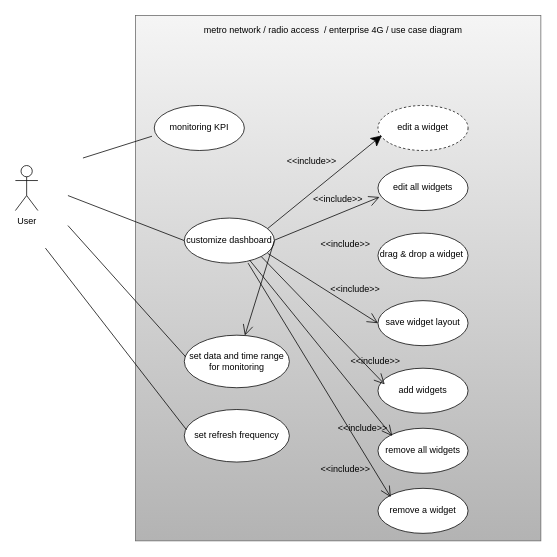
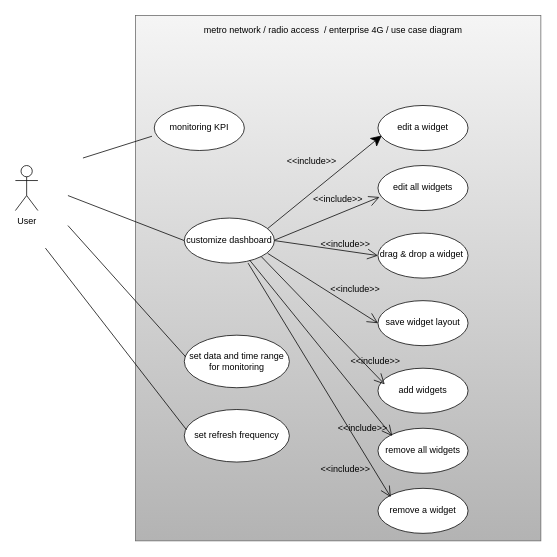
  <mxCell id="0" />
  <mxCell id="1" parent="0" />
  <mxCell id="2" value="" style="rounded=0;whiteSpace=wrap;html=1;fillColor=#f5f5f5;gradientColor=#b3b3b3;strokeColor=#666666;" parent="1" vertex="1"><mxGeometry x="180" y="20" width="540" height="700" as="geometry" /></mxCell>
  <mxCell id="3" value="User" style="shape=umlActor;verticalLabelPosition=bottom;verticalAlign=top;html=1;outlineConnect=0;" parent="1" vertex="1"><mxGeometry x="20" y="220" width="30" height="60" as="geometry" /></mxCell>
  <mxCell id="4" value="&lt;div&gt;&lt;span style=&quot;line-height: 3.8&quot;&gt;monitoring KPI&lt;/span&gt;&lt;/div&gt;" style="ellipse;whiteSpace=wrap;html=1;verticalAlign=top;align=center;" parent="1" vertex="1"><mxGeometry x="205" y="140" width="120" height="60" as="geometry" /></mxCell>
  <mxCell id="5" value="" style="endArrow=none;html=1;rounded=0;entryX=-0.025;entryY=0.683;entryDx=0;entryDy=0;entryPerimeter=0;" parent="1" target="4" edge="1"><mxGeometry width="50" height="50" relative="1" as="geometry"><mxPoint x="110" y="210" as="sourcePoint" /><mxPoint x="245" y="120" as="targetPoint" /></mxGeometry></mxCell>
- <mxCell id="6" value="&lt;div&gt;&lt;span style=&quot;line-height: 3.8&quot;&gt;edit a widget&lt;/span&gt;&lt;/div&gt;" style="ellipse;whiteSpace=wrap;html=1;verticalAlign=top;align=center;dashed=1;" parent="1" vertex="1"><mxGeometry x="503" y="140" width="120" height="60" as="geometry" /></mxCell>
+ <mxCell id="6" value="&lt;div&gt;&lt;span style=&quot;line-height: 3.8&quot;&gt;edit a widget&lt;/span&gt;&lt;/div&gt;" style="ellipse;whiteSpace=wrap;html=1;verticalAlign=top;align=center;" parent="1" vertex="1"><mxGeometry x="503" y="140" width="120" height="60" as="geometry" /></mxCell>
  <mxCell id="7" value="&lt;div&gt;&lt;span style=&quot;line-height: 3.8&quot;&gt;drag &amp;amp; drop a widget&amp;nbsp;&lt;/span&gt;&lt;/div&gt;" style="ellipse;whiteSpace=wrap;html=1;verticalAlign=top;align=center;" parent="1" vertex="1"><mxGeometry x="503" y="310" width="120" height="60" as="geometry" /></mxCell>
  <mxCell id="8" value="&lt;div&gt;&lt;span style=&quot;line-height: 3.8&quot;&gt;save widget layout&lt;/span&gt;&lt;/div&gt;" style="ellipse;whiteSpace=wrap;html=1;verticalAlign=top;align=center;" parent="1" vertex="1"><mxGeometry x="503" y="400" width="120" height="60" as="geometry" /></mxCell>
  <mxCell id="9" value="metro network / radio access&amp;nbsp; / enterprise 4G / use case diagram" style="text;html=1;resizable=0;autosize=1;align=center;verticalAlign=middle;points=[];fillColor=none;strokeColor=none;rounded=0;" parent="1" vertex="1"><mxGeometry x="263" y="30" width="360" height="20" as="geometry" /></mxCell>
  <mxCell id="10" value="&lt;div&gt;&lt;span style=&quot;line-height: 3.8&quot;&gt;add widgets&lt;/span&gt;&lt;/div&gt;" style="ellipse;whiteSpace=wrap;html=1;verticalAlign=top;align=center;" parent="1" vertex="1"><mxGeometry x="503" y="490" width="120" height="60" as="geometry" /></mxCell>
  <mxCell id="11" value="&lt;div&gt;&lt;span style=&quot;line-height: 3.8&quot;&gt;edit all widgets&lt;/span&gt;&lt;/div&gt;" style="ellipse;whiteSpace=wrap;html=1;verticalAlign=top;align=center;" parent="1" vertex="1"><mxGeometry x="503" y="220" width="120" height="60" as="geometry" /></mxCell>
  <mxCell id="12" value="&lt;div&gt;&lt;span style=&quot;line-height: 3.8&quot;&gt;remove all widgets&lt;/span&gt;&lt;/div&gt;" style="ellipse;whiteSpace=wrap;html=1;verticalAlign=top;align=center;" parent="1" vertex="1"><mxGeometry x="503" y="570" width="120" height="60" as="geometry" /></mxCell>
  <mxCell id="13" value="&lt;div&gt;&lt;span style=&quot;line-height: 1&quot;&gt;set data and time range for monitoring&lt;/span&gt;&lt;/div&gt;" style="ellipse;whiteSpace=wrap;html=1;verticalAlign=middle;align=center;" parent="1" vertex="1"><mxGeometry x="245" y="446" width="140" height="70" as="geometry" /></mxCell>
  <mxCell id="14" value="&lt;div&gt;&lt;span style=&quot;line-height: 1&quot;&gt;set refresh frequency&lt;/span&gt;&lt;/div&gt;" style="ellipse;whiteSpace=wrap;html=1;verticalAlign=middle;align=center;" parent="1" vertex="1"><mxGeometry x="245" y="545" width="140" height="70" as="geometry" /></mxCell>
  <mxCell id="15" value="customize dashboard" style="ellipse;whiteSpace=wrap;html=1;verticalAlign=middle;align=center;" parent="1" vertex="1"><mxGeometry x="245" y="290" width="120" height="60" as="geometry" /></mxCell>
  <mxCell id="16" value="" style="endArrow=none;html=1;rounded=0;entryX=0;entryY=0.5;entryDx=0;entryDy=0;" parent="1" target="15" edge="1"><mxGeometry width="50" height="50" relative="1" as="geometry"><mxPoint x="90" y="260" as="sourcePoint" /><mxPoint x="235" y="320" as="targetPoint" /></mxGeometry></mxCell>
  <mxCell id="17" value="" style="endArrow=none;html=1;rounded=0;entryX=0.014;entryY=0.414;entryDx=0;entryDy=0;entryPerimeter=0;" parent="1" target="13" edge="1"><mxGeometry width="50" height="50" relative="1" as="geometry"><mxPoint x="90" y="300" as="sourcePoint" /><mxPoint x="235" y="450" as="targetPoint" /></mxGeometry></mxCell>
  <mxCell id="18" value="" style="endArrow=none;html=1;rounded=0;entryX=0.021;entryY=0.386;entryDx=0;entryDy=0;entryPerimeter=0;" parent="1" target="14" edge="1"><mxGeometry width="50" height="50" relative="1" as="geometry"><mxPoint x="60" y="330" as="sourcePoint" /><mxPoint x="225" y="560" as="targetPoint" /></mxGeometry></mxCell>
  <mxCell id="19" value="" style="endArrow=classic;endFill=1;endSize=12;html=1;rounded=0;entryX=0.042;entryY=0.667;entryDx=0;entryDy=0;entryPerimeter=0;exitX=0.925;exitY=0.233;exitDx=0;exitDy=0;exitPerimeter=0;" parent="1" source="15" target="6" edge="1"><mxGeometry width="160" relative="1" as="geometry"><mxPoint x="214" y="230" as="sourcePoint" /><mxPoint x="374" y="230" as="targetPoint" /></mxGeometry></mxCell>
  <mxCell id="20" value="" style="endArrow=open;endFill=1;endSize=12;html=1;rounded=0;entryX=0.017;entryY=0.7;entryDx=0;entryDy=0;entryPerimeter=0;" parent="1" target="11" edge="1"><mxGeometry width="160" relative="1" as="geometry"><mxPoint x="365" y="319.5" as="sourcePoint" /><mxPoint x="525" y="319.5" as="targetPoint" /></mxGeometry></mxCell>
- <mxCell id="21" value="" style="endArrow=open;endFill=1;endSize=12;html=1;rounded=0;exitX=1;exitY=0.5;exitDx=0;exitDy=0;" parent="1" source="15" target="13" edge="1"><mxGeometry width="160" relative="1" as="geometry"><mxPoint x="375" y="329.5" as="sourcePoint" /><mxPoint x="515.04" y="272" as="targetPoint" /></mxGeometry></mxCell>
+ <mxCell id="21" value="" style="endArrow=open;endFill=1;endSize=12;html=1;rounded=0;entryX=0;entryY=0.5;entryDx=0;entryDy=0;exitX=1;exitY=0.5;exitDx=0;exitDy=0;" parent="1" source="15" target="7" edge="1"><mxGeometry width="160" relative="1" as="geometry"><mxPoint x="375" y="329.5" as="sourcePoint" /><mxPoint x="515.04" y="272" as="targetPoint" /></mxGeometry></mxCell>
  <mxCell id="22" value="" style="endArrow=open;endFill=1;endSize=12;html=1;rounded=0;entryX=0;entryY=0.5;entryDx=0;entryDy=0;exitX=0.925;exitY=0.783;exitDx=0;exitDy=0;exitPerimeter=0;" parent="1" source="15" edge="1"><mxGeometry width="160" relative="1" as="geometry"><mxPoint x="365" y="410" as="sourcePoint" /><mxPoint x="503" y="430" as="targetPoint" /></mxGeometry></mxCell>
  <mxCell id="23" value="" style="endArrow=open;endFill=1;endSize=12;html=1;rounded=0;entryX=0;entryY=0.5;entryDx=0;entryDy=0;exitX=1;exitY=1;exitDx=0;exitDy=0;" parent="1" source="15" edge="1"><mxGeometry width="160" relative="1" as="geometry"><mxPoint x="365" y="418.49" as="sourcePoint" /><mxPoint x="512" y="511.51" as="targetPoint" /></mxGeometry></mxCell>
  <mxCell id="24" value="" style="endArrow=open;endFill=1;endSize=12;html=1;rounded=0;entryX=0;entryY=0.5;entryDx=0;entryDy=0;exitX=0.725;exitY=0.933;exitDx=0;exitDy=0;exitPerimeter=0;" parent="1" source="15" edge="1"><mxGeometry width="160" relative="1" as="geometry"><mxPoint x="357.426" y="410.003" as="sourcePoint" /><mxPoint x="522" y="580.3" as="targetPoint" /></mxGeometry></mxCell>
  <mxCell id="25" value="&amp;lt;&amp;lt;include&amp;gt;&amp;gt;" style="text;html=1;strokeColor=none;fillColor=none;align=center;verticalAlign=middle;whiteSpace=wrap;rounded=0;" parent="1" vertex="1"><mxGeometry x="385" y="200" width="60" height="30" as="geometry" /></mxCell>
  <mxCell id="26" value="&amp;lt;&amp;lt;include&amp;gt;&amp;gt;" style="text;html=1;strokeColor=none;fillColor=none;align=center;verticalAlign=middle;whiteSpace=wrap;rounded=0;" parent="1" vertex="1"><mxGeometry x="420" y="250" width="60" height="30" as="geometry" /></mxCell>
  <mxCell id="27" value="&amp;lt;&amp;lt;include&amp;gt;&amp;gt;" style="text;html=1;strokeColor=none;fillColor=none;align=center;verticalAlign=middle;whiteSpace=wrap;rounded=0;" parent="1" vertex="1"><mxGeometry x="430" y="310" width="60" height="30" as="geometry" /></mxCell>
  <mxCell id="28" value="&amp;lt;&amp;lt;include&amp;gt;&amp;gt;" style="text;html=1;strokeColor=none;fillColor=none;align=center;verticalAlign=middle;whiteSpace=wrap;rounded=0;" parent="1" vertex="1"><mxGeometry x="443" y="370" width="60" height="30" as="geometry" /></mxCell>
  <mxCell id="29" value="&amp;lt;&amp;lt;include&amp;gt;&amp;gt;" style="text;html=1;strokeColor=none;fillColor=none;align=center;verticalAlign=middle;whiteSpace=wrap;rounded=0;" parent="1" vertex="1"><mxGeometry x="470" y="466" width="60" height="30" as="geometry" /></mxCell>
  <mxCell id="30" value="&amp;lt;&amp;lt;include&amp;gt;&amp;gt;" style="text;html=1;strokeColor=none;fillColor=none;align=center;verticalAlign=middle;whiteSpace=wrap;rounded=0;" parent="1" vertex="1"><mxGeometry x="430" y="610" width="60" height="30" as="geometry" /></mxCell>
  <mxCell id="31" value="&lt;div&gt;&lt;span style=&quot;line-height: 3.8&quot;&gt;remove a widget&lt;/span&gt;&lt;/div&gt;" style="ellipse;whiteSpace=wrap;html=1;verticalAlign=top;align=center;" parent="1" vertex="1"><mxGeometry x="503" y="650" width="120" height="60" as="geometry" /></mxCell>
  <mxCell id="32" value="" style="endArrow=open;endFill=1;endSize=12;html=1;rounded=0;entryX=0;entryY=0.5;entryDx=0;entryDy=0;exitX=0.708;exitY=1;exitDx=0;exitDy=0;exitPerimeter=0;" parent="1" source="15" edge="1"><mxGeometry width="160" relative="1" as="geometry"><mxPoint x="330" y="427.34" as="sourcePoint" /><mxPoint x="520" y="661.66" as="targetPoint" /></mxGeometry></mxCell>
  <mxCell id="33" value="&amp;lt;&amp;lt;include&amp;gt;&amp;gt;" style="text;html=1;strokeColor=none;fillColor=none;align=center;verticalAlign=middle;whiteSpace=wrap;rounded=0;" parent="1" vertex="1"><mxGeometry x="453" y="555" width="60" height="30" as="geometry" /></mxCell>
